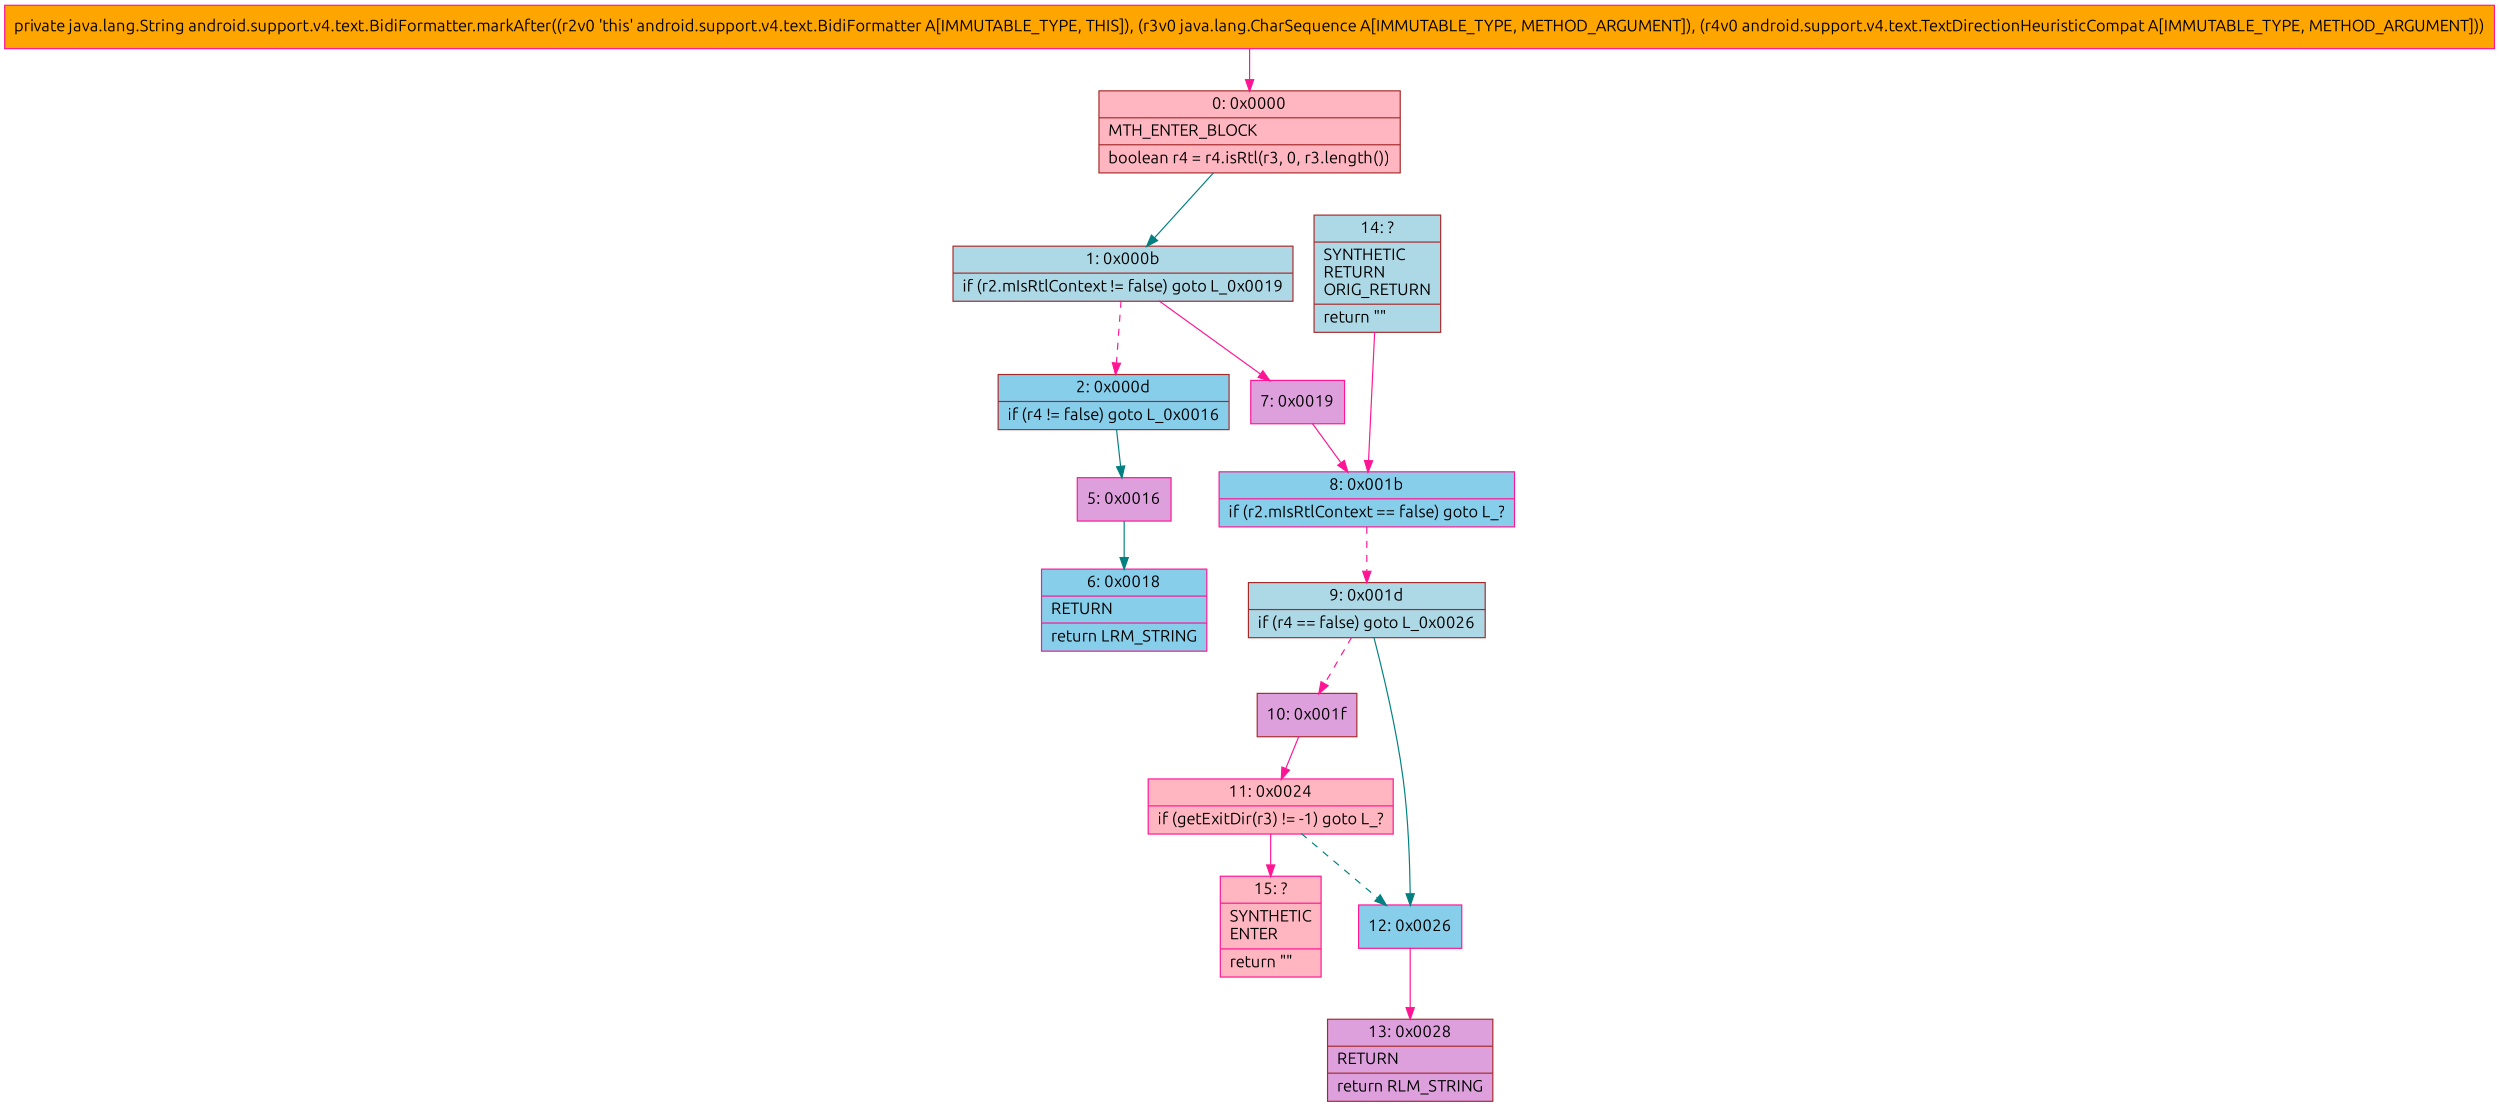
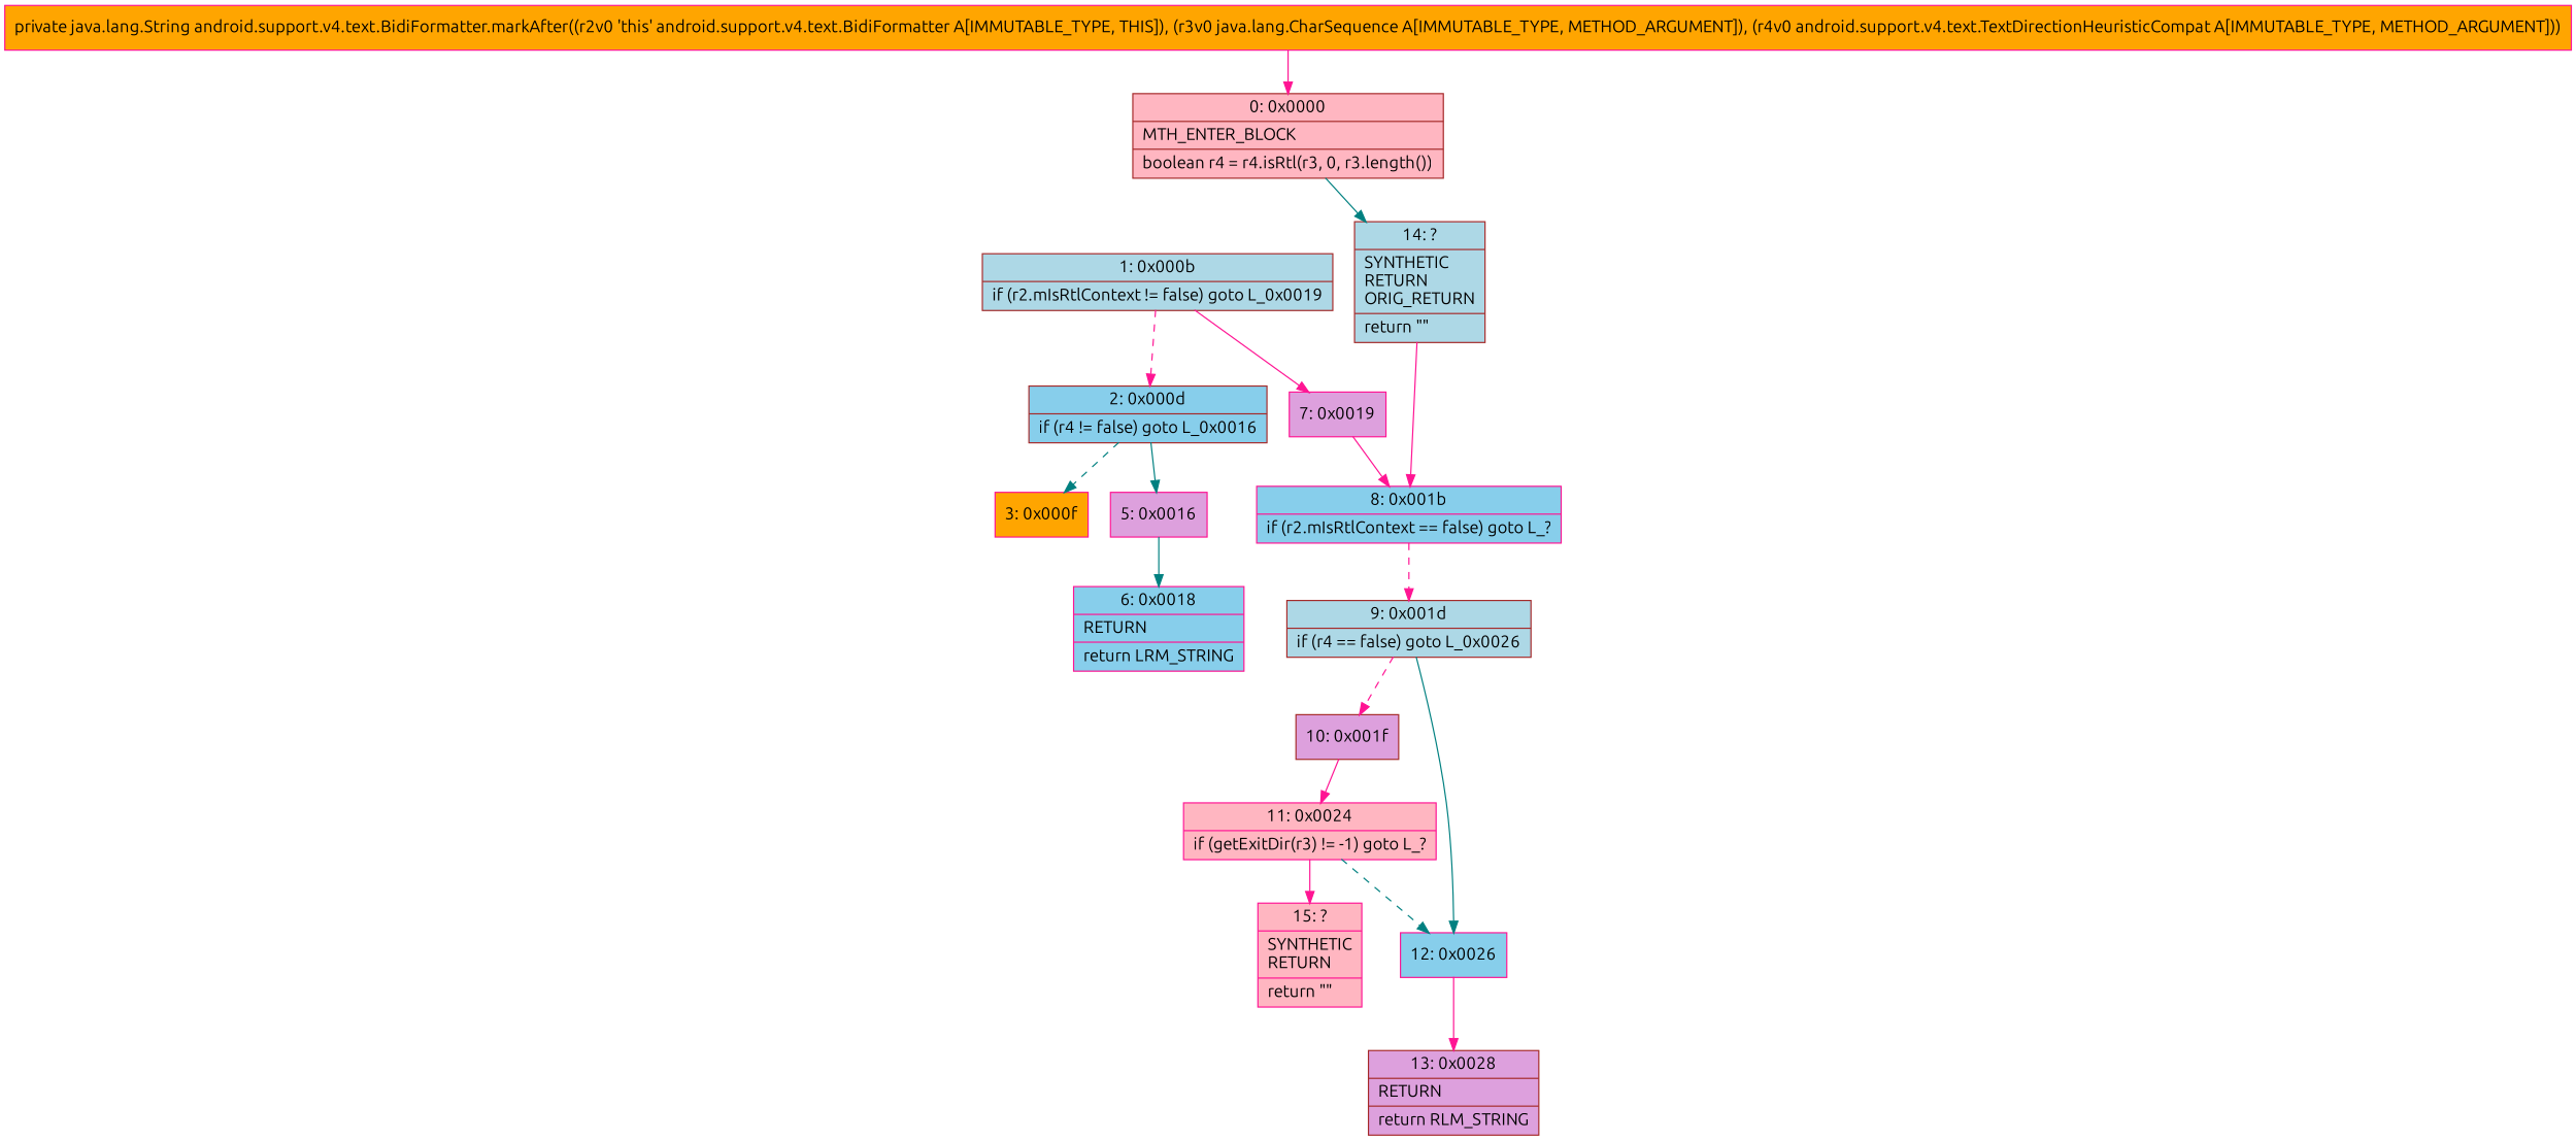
  digraph {
    fontname=Ubuntu
    node [color=deeppink fillcolor=skyblue fontname=Ubuntu shape=record style=filled]
    edge [color=deeppink fontname=Ubuntu]
    n1 [color=brown fillcolor=lightpink label="{0\:\ 0x0000|MTH_ENTER_BLOCK\l|boolean r4 = r4.isRtl(r3, 0, r3.length())\l}"]
    n2 [color=brown fillcolor=lightblue label="{1\:\ 0x000b|if (r2.mIsRtlContext != false) goto L_0x0019\l}"]
    n3 [color=brown label="{2\:\ 0x000d|if (r4 != false) goto L_0x0016\l}"]
    n4 [fillcolor=plum label="{7\:\ 0x0019}"]
+   n5 [fillcolor=orange label="{3\:\ 0x000f}"]
    n6 [fillcolor=plum label="{5\:\ 0x0016}"]
    n7 [label="{8\:\ 0x001b|if (r2.mIsRtlContext == false) goto L_?\l}"]
    n8 [label="{6\:\ 0x0018|RETURN\l|return LRM_STRING\l}"]
    n9 [color=brown fillcolor=lightblue label="{9\:\ 0x001d|if (r4 == false) goto L_0x0026\l}"]
    n10 [color=brown fillcolor=plum label="{10\:\ 0x001f}"]
    n11 [label="{12\:\ 0x0026}"]
    n12 [color=brown fillcolor=lightblue label="{14\:\ ?|SYNTHETIC\lRETURN\lORIG_RETURN\l|return \"\"\l}"]
    n13 [fillcolor=lightpink label="{11\:\ 0x0024|if (getExitDir(r3) != \-1) goto L_?\l}"]
    n14 [color=brown fillcolor=plum label="{13\:\ 0x0028|RETURN\l|return RLM_STRING\l}"]
-   n15 [fillcolor=lightpink label="{15\:\ ?|SYNTHETIC\lENTER\l|return \"\"\l}"]
+   n15 [fillcolor=lightpink label="{15\:\ ?|SYNTHETIC\lRETURN\l|return \"\"\l}"]
    n16 [fillcolor=orange label="{private java.lang.String android.support.v4.text.BidiFormatter.markAfter((r2v0 'this' android.support.v4.text.BidiFormatter A[IMMUTABLE_TYPE, THIS]), (r3v0 java.lang.CharSequence A[IMMUTABLE_TYPE, METHOD_ARGUMENT]), (r4v0 android.support.v4.text.TextDirectionHeuristicCompat A[IMMUTABLE_TYPE, METHOD_ARGUMENT])) }"]
-   n1 -> n2 [color=teal]
+   n1 -> n12 [color=teal]
    n2 -> n3 [style=dashed]
    n2 -> n4
+   n3 -> n5 [color=teal style=dashed]
    n3 -> n6 [color=teal]
    n4 -> n7
    n6 -> n8 [color=teal]
    n7 -> n9 [style=dashed]
    n9 -> n10 [style=dashed]
    n9 -> n11 [color=teal]
    n10 -> n13
    n11 -> n14
    n12 -> n7
    n13 -> n11 [color=teal style=dashed]
    n13 -> n15
    n16 -> n1
  }
